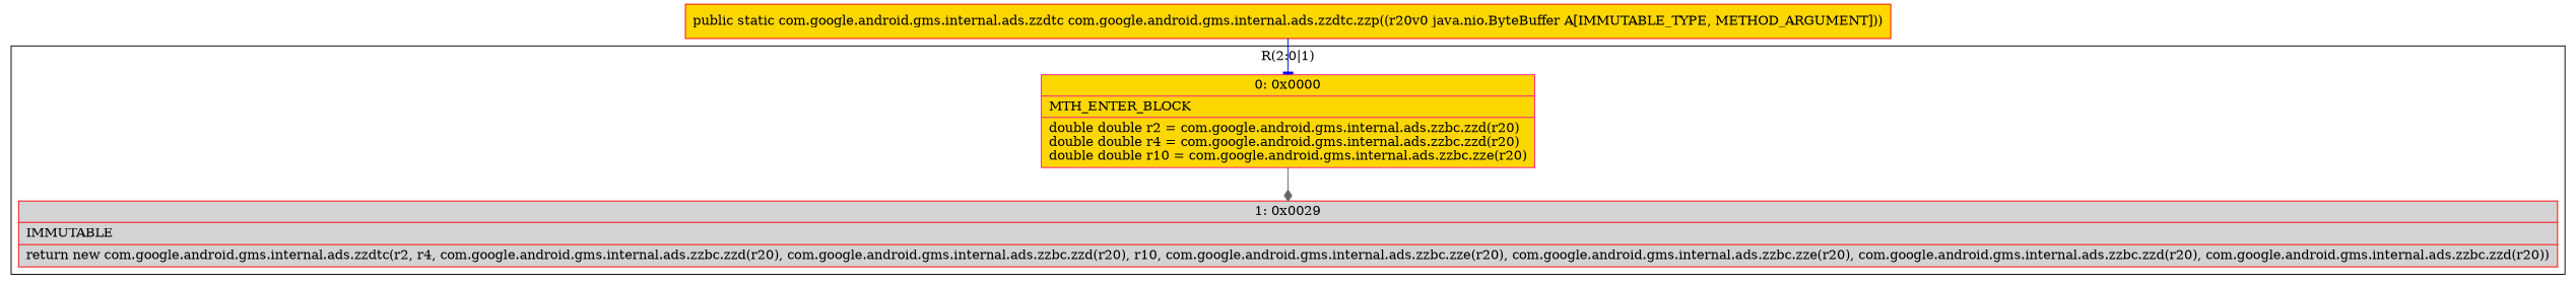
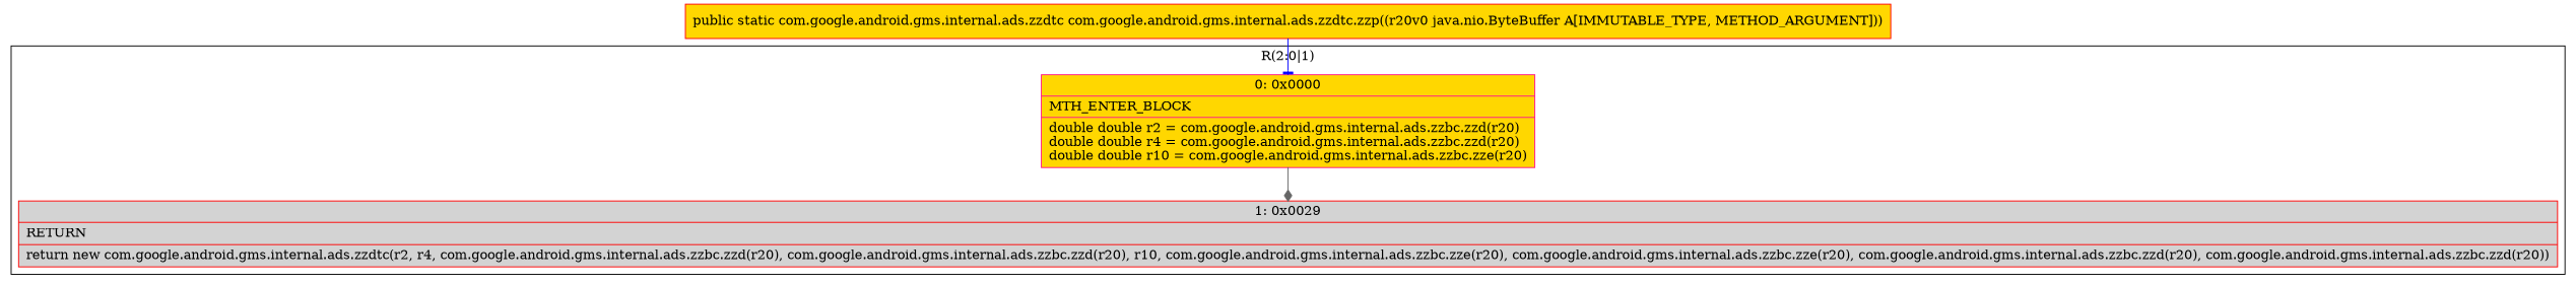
  digraph {
    node [color=red shape=record style=filled fillcolor=gold]
    n1 [color=deeppink label="{0\:\ 0x0000|MTH_ENTER_BLOCK\l|double double r2 = com.google.android.gms.internal.ads.zzbc.zzd(r20)\ldouble double r4 = com.google.android.gms.internal.ads.zzbc.zzd(r20)\ldouble double r10 = com.google.android.gms.internal.ads.zzbc.zze(r20)\l}"]
-   n2 [label="{1\:\ 0x0029|IMMUTABLE\l|return new com.google.android.gms.internal.ads.zzdtc(r2, r4, com.google.android.gms.internal.ads.zzbc.zzd(r20), com.google.android.gms.internal.ads.zzbc.zzd(r20), r10, com.google.android.gms.internal.ads.zzbc.zze(r20), com.google.android.gms.internal.ads.zzbc.zze(r20), com.google.android.gms.internal.ads.zzbc.zzd(r20), com.google.android.gms.internal.ads.zzbc.zzd(r20))\l}" fillcolor=lightgrey]
+   n2 [label="{1\:\ 0x0029|RETURN\l|return new com.google.android.gms.internal.ads.zzdtc(r2, r4, com.google.android.gms.internal.ads.zzbc.zzd(r20), com.google.android.gms.internal.ads.zzbc.zzd(r20), r10, com.google.android.gms.internal.ads.zzbc.zze(r20), com.google.android.gms.internal.ads.zzbc.zze(r20), com.google.android.gms.internal.ads.zzbc.zzd(r20), com.google.android.gms.internal.ads.zzbc.zzd(r20))\l}" fillcolor=lightgrey]
    n3 [label="{public static com.google.android.gms.internal.ads.zzdtc com.google.android.gms.internal.ads.zzdtc.zzp((r20v0 java.nio.ByteBuffer A[IMMUTABLE_TYPE, METHOD_ARGUMENT])) }"]
    subgraph cluster_1 {
      label="R(2:0|1)"
      n1
      n2
    }
    n1 -> n2 [color=gray40 arrowhead=diamond]
    n3 -> n1 [color=blue arrowhead=tee]
  }
